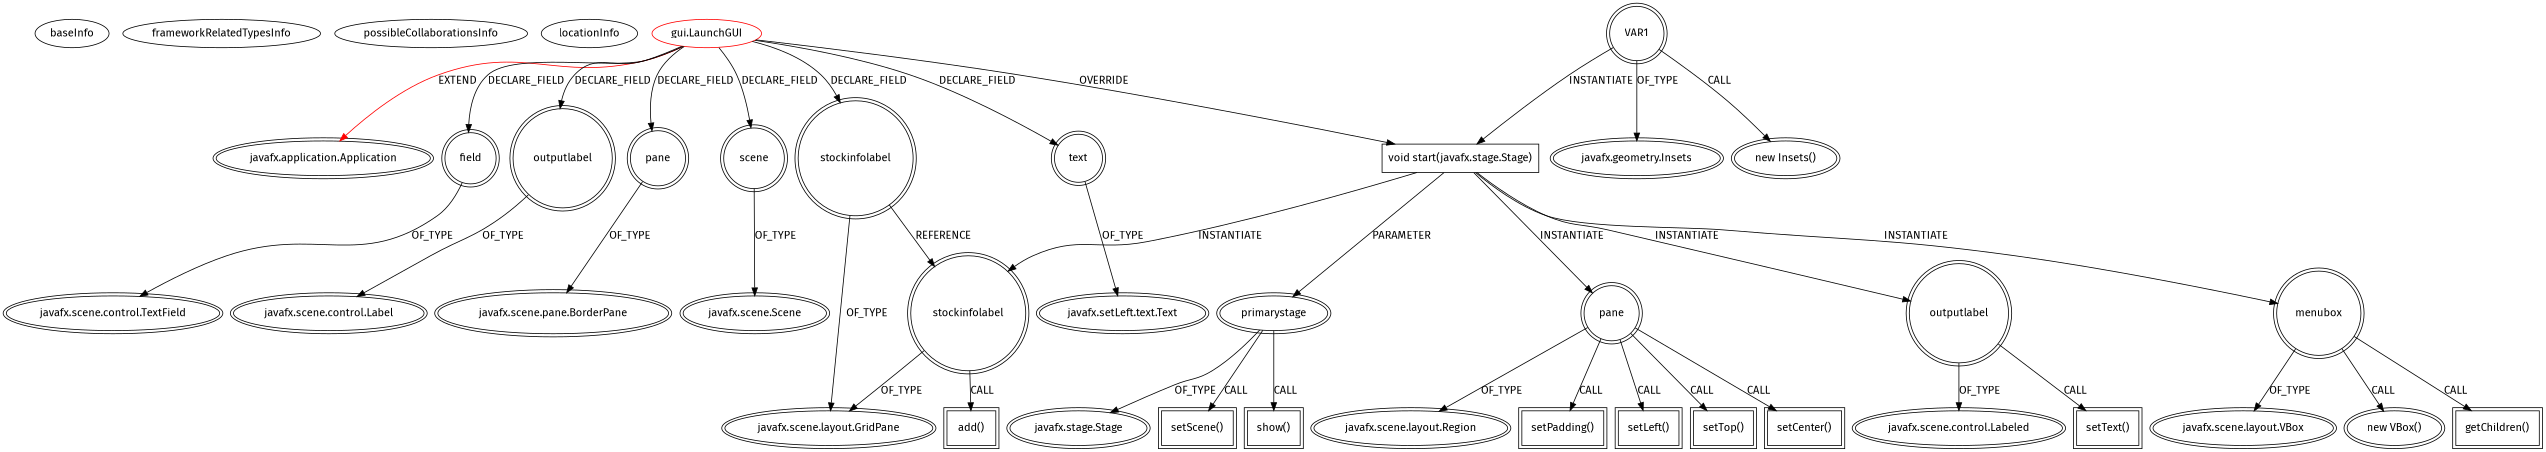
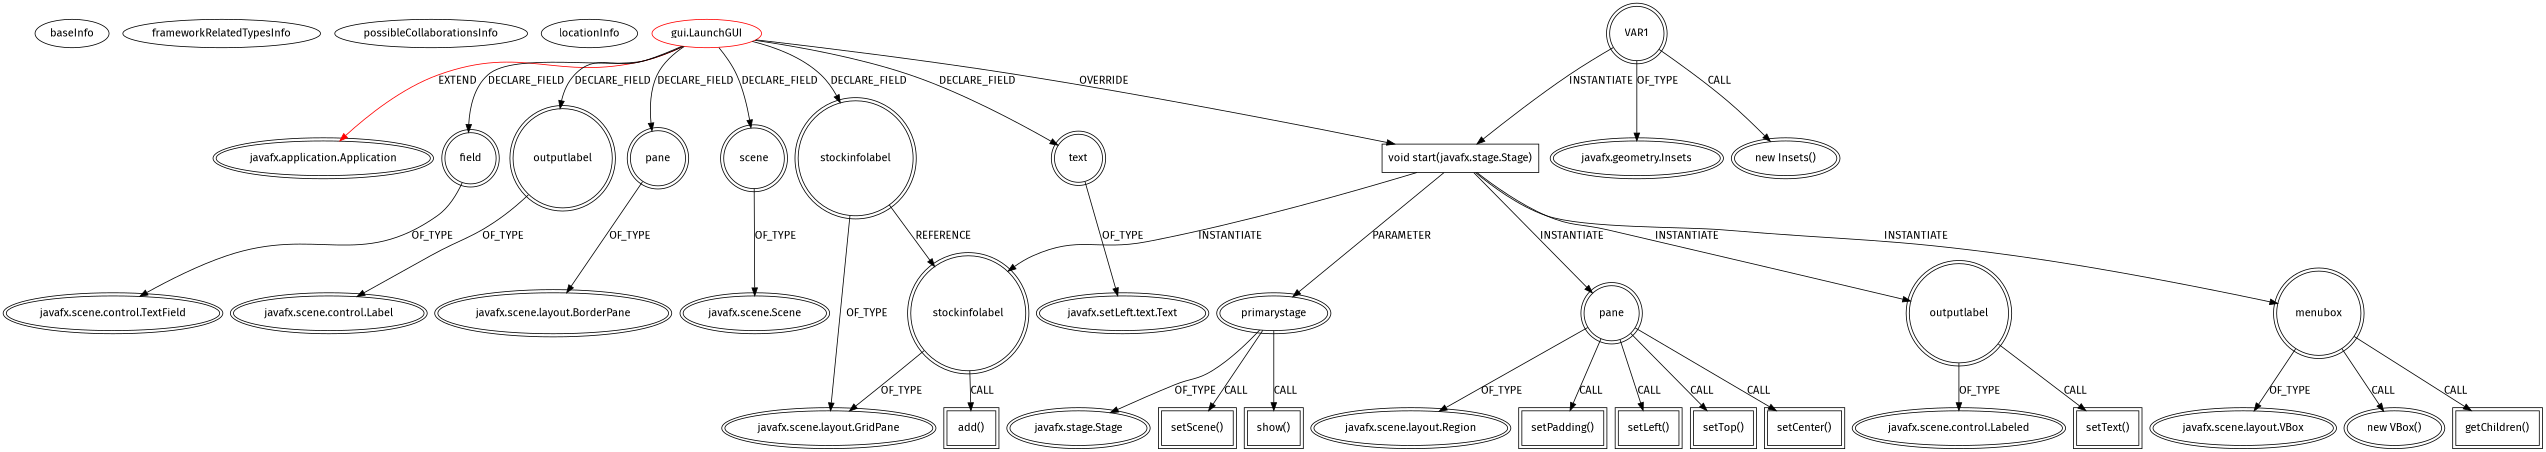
  digraph {
    fontname="Fira Sans"
    node [fontname="Fira Sans" isFrameworkType=true vertexType=FRAMEWORK_CLASS_TYPE peripheries=2]
    edge [fontname="Fira Sans"]
    baseInfo [category=extension_graph graphId=170 isAnonymous=false possibleRelation=false isFrameworkType="" vertexType="" peripheries=""]
    frameworkRelatedTypesInfo [0="javafx.application.Application" isFrameworkType="" vertexType="" peripheries=""]
    possibleCollaborationsInfo [isFrameworkType="" vertexType="" peripheries=""]
    locationInfo [contextSignature=LaunchGUI filePath="/Bowser1991-Java_Boersenmanager/Java_Boersenmanager-master/src/gui/LaunchGUI.java" graphId=170 projectName="Bowser1991-Java_Boersenmanager" isFrameworkType="" vertexType="" peripheries=""]
    n5 [color=red isFrameworkType=false label="gui.LaunchGUI" vertexType=ROOT_CLIENT_CLASS_DECLARATION peripheries=""]
    n6 [label="javafx.application.Application"]
    n7 [label=field shape=circle vertexType=FIELD_DECLARATION]
    n8 [label=outputlabel shape=circle vertexType=FIELD_DECLARATION]
    n9 [label=pane shape=circle vertexType=FIELD_DECLARATION]
    n10 [label=scene shape=circle vertexType=FIELD_DECLARATION]
    n11 [label=stockinfolabel shape=circle vertexType=FIELD_DECLARATION]
    n12 [label=text shape=circle vertexType=FIELD_DECLARATION]
    n13 [isFrameworkType=false label="void start(javafx.stage.Stage)" shape=box vertexType=OVERRIDING_METHOD_DECLARATION peripheries=""]
    n14 [label="javafx.scene.control.TextField"]
    n15 [label="javafx.scene.control.Label"]
-   n16 [label="javafx.scene.pane.BorderPane"]
+   n16 [label="javafx.scene.layout.BorderPane"]
    n17 [label="javafx.scene.Scene"]
    n18 [label="javafx.scene.layout.GridPane"]
    n19 [label=stockinfolabel shape=circle vertexType=VARIABLE_EXPRESION]
    n20 [label="javafx.setLeft.text.Text"]
    n21 [label=primarystage vertexType=PARAMETER_DECLARATION]
    n22 [label=pane shape=circle vertexType=VARIABLE_EXPRESION]
    n23 [label=outputlabel shape=circle vertexType=VARIABLE_EXPRESION]
    n24 [label=menubox shape=circle vertexType=VARIABLE_EXPRESION]
    n25 [label="add()" shape=box vertexType=INSIDE_CALL]
    n26 [label="javafx.stage.Stage"]
    n27 [label="setScene()" shape=box vertexType=INSIDE_CALL]
    n28 [label="show()" shape=box vertexType=INSIDE_CALL]
    n29 [label="javafx.scene.layout.Region"]
    n30 [label="setPadding()" shape=box vertexType=INSIDE_CALL]
    n31 [label="setLeft()" shape=box vertexType=INSIDE_CALL]
    n32 [label="setTop()" shape=box vertexType=INSIDE_CALL]
    n33 [label="setCenter()" shape=box vertexType=INSIDE_CALL]
    n34 [label=VAR1 shape=circle vertexType=VARIABLE_EXPRESION]
    n35 [label="javafx.geometry.Insets"]
    n36 [label="new Insets()" vertexType=CONSTRUCTOR_CALL]
    n37 [label="javafx.scene.control.Labeled"]
    n38 [label="setText()" shape=box vertexType=INSIDE_CALL]
    n39 [label="javafx.scene.layout.VBox"]
    n40 [label="new VBox()" vertexType=CONSTRUCTOR_CALL]
    n41 [label="getChildren()" shape=box vertexType=INSIDE_CALL]
    n5 -> n6 [color=red label=EXTEND]
    n5 -> n7 [label=DECLARE_FIELD]
    n5 -> n8 [label=DECLARE_FIELD]
    n5 -> n9 [label=DECLARE_FIELD]
    n5 -> n10 [label=DECLARE_FIELD]
    n5 -> n11 [label=DECLARE_FIELD]
    n5 -> n12 [label=DECLARE_FIELD]
    n5 -> n13 [label=OVERRIDE]
    n7 -> n14 [label=OF_TYPE]
    n8 -> n15 [label=OF_TYPE]
    n9 -> n16 [label=OF_TYPE]
    n10 -> n17 [label=OF_TYPE]
    n11 -> n18 [label=OF_TYPE]
    n11 -> n19 [label=REFERENCE]
    n12 -> n20 [label=OF_TYPE]
    n13 -> n19 [label=INSTANTIATE]
    n13 -> n21 [label=PARAMETER]
    n13 -> n22 [label=INSTANTIATE]
    n13 -> n23 [label=INSTANTIATE]
    n13 -> n24 [label=INSTANTIATE]
    n19 -> n18 [label=OF_TYPE]
    n19 -> n25 [label=CALL]
    n21 -> n26 [label=OF_TYPE]
    n21 -> n27 [label=CALL]
    n21 -> n28 [label=CALL]
    n22 -> n29 [label=OF_TYPE]
    n22 -> n30 [label=CALL]
    n22 -> n31 [label=CALL]
    n22 -> n32 [label=CALL]
    n22 -> n33 [label=CALL]
    n23 -> n37 [label=OF_TYPE]
    n23 -> n38 [label=CALL]
    n24 -> n39 [label=OF_TYPE]
    n24 -> n40 [label=CALL]
    n24 -> n41 [label=CALL]
    n34 -> n13 [label=INSTANTIATE]
    n34 -> n35 [label=OF_TYPE]
    n34 -> n36 [label=CALL]
  }
